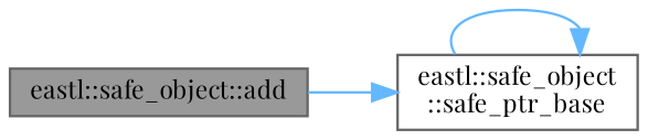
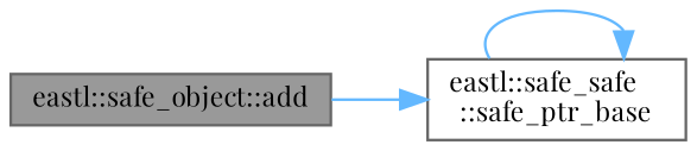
  digraph {
    rankdir=LR
    fontname="Playfair Display"
    node [fontname="Playfair Display" fontsize=10 shape=box style=filled]
    edge [color=steelblue1 fontname="Playfair Display" fontsize=10 labelfontname=Helvetica labelfontsize=10 style=solid]
    n1 [color=gray40 fillcolor=grey60 fontcolor=black height=0.2 label="eastl::safe_object::add" width=0.4]
-   n2 [color=grey40 fillcolor=white height=0.2 label="eastl::safe_object\l::safe_ptr_base" width=0.4]
+   n2 [color=grey40 fillcolor=white height=0.2 label="eastl::safe_safe\l::safe_ptr_base" width=0.4]
    n1 -> n2
    n2 -> n2
  }
